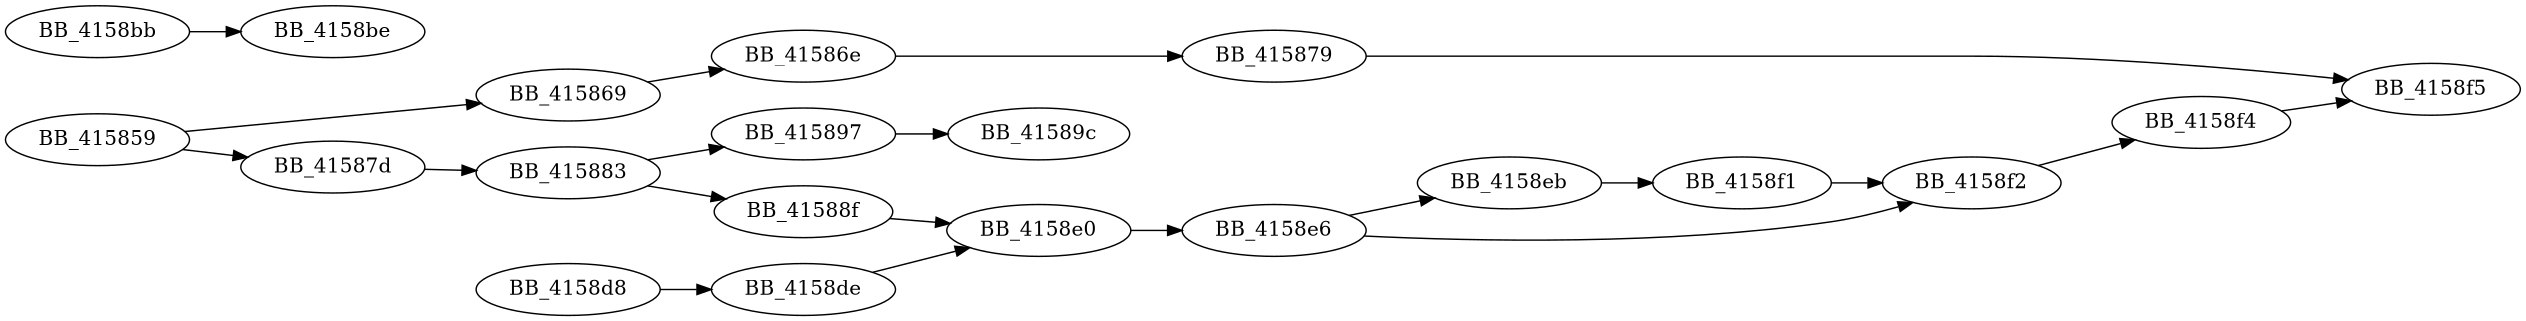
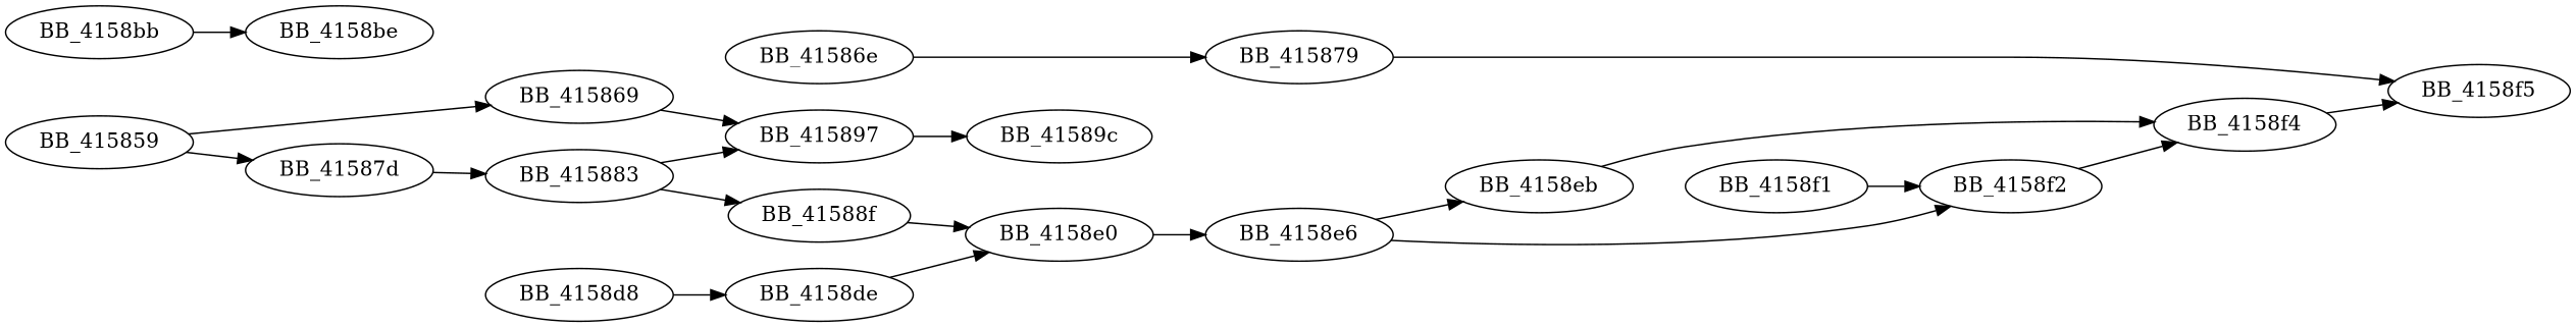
  digraph {
    rankdir=LR
    BB_415859
    BB_415869
    BB_41587d
    BB_41586e
    BB_415883
    BB_415879
    BB_41588f
    BB_415897
    BB_4158f5
    BB_4158e0
    BB_41589c
    BB_4158e6
    BB_4158eb
    BB_4158f2
    BB_4158bb
    BB_4158be
    BB_4158d8
    BB_4158de
    BB_4158f4
    BB_4158f1
    BB_415859 -> BB_415869
    BB_415859 -> BB_41587d
-   BB_415869 -> BB_41586e
+   BB_415869 -> BB_415897
    BB_41587d -> BB_415883
    BB_41586e -> BB_415879
    BB_415883 -> BB_41588f
    BB_415883 -> BB_415897
    BB_415879 -> BB_4158f5
    BB_41588f -> BB_4158e0
    BB_415897 -> BB_41589c
    BB_4158e0 -> BB_4158e6
    BB_4158e6 -> BB_4158eb
    BB_4158e6 -> BB_4158f2
-   BB_4158eb -> BB_4158f1
+   BB_4158eb -> BB_4158f4
    BB_4158f2 -> BB_4158f4
    BB_4158bb -> BB_4158be
    BB_4158d8 -> BB_4158de
    BB_4158de -> BB_4158e0
    BB_4158f4 -> BB_4158f5
    BB_4158f1 -> BB_4158f2
  }
